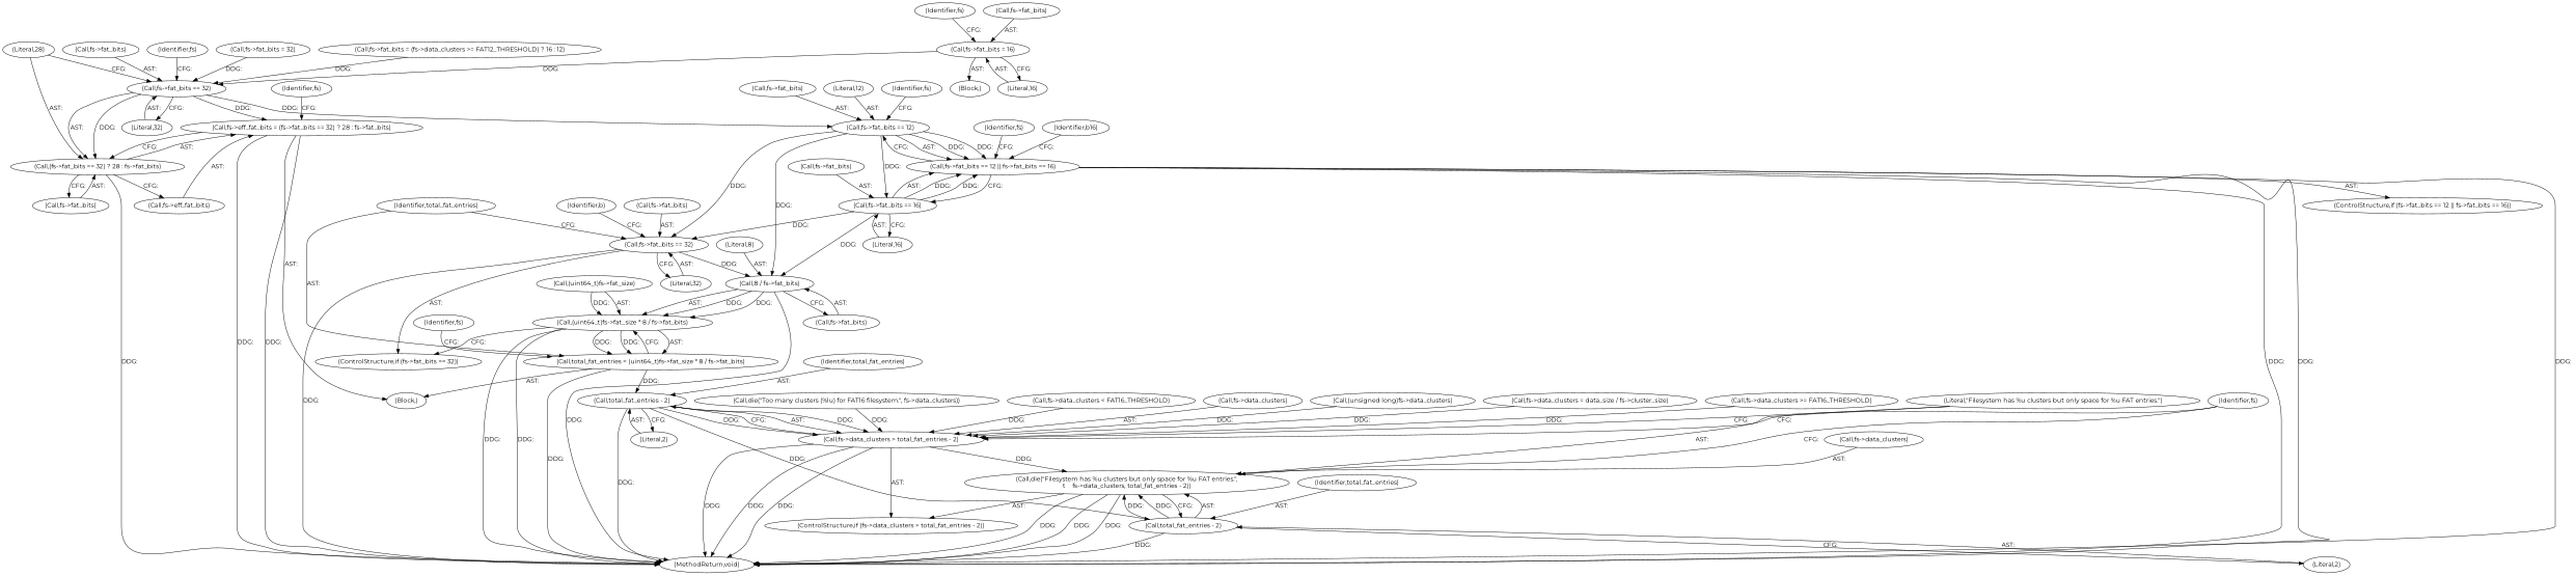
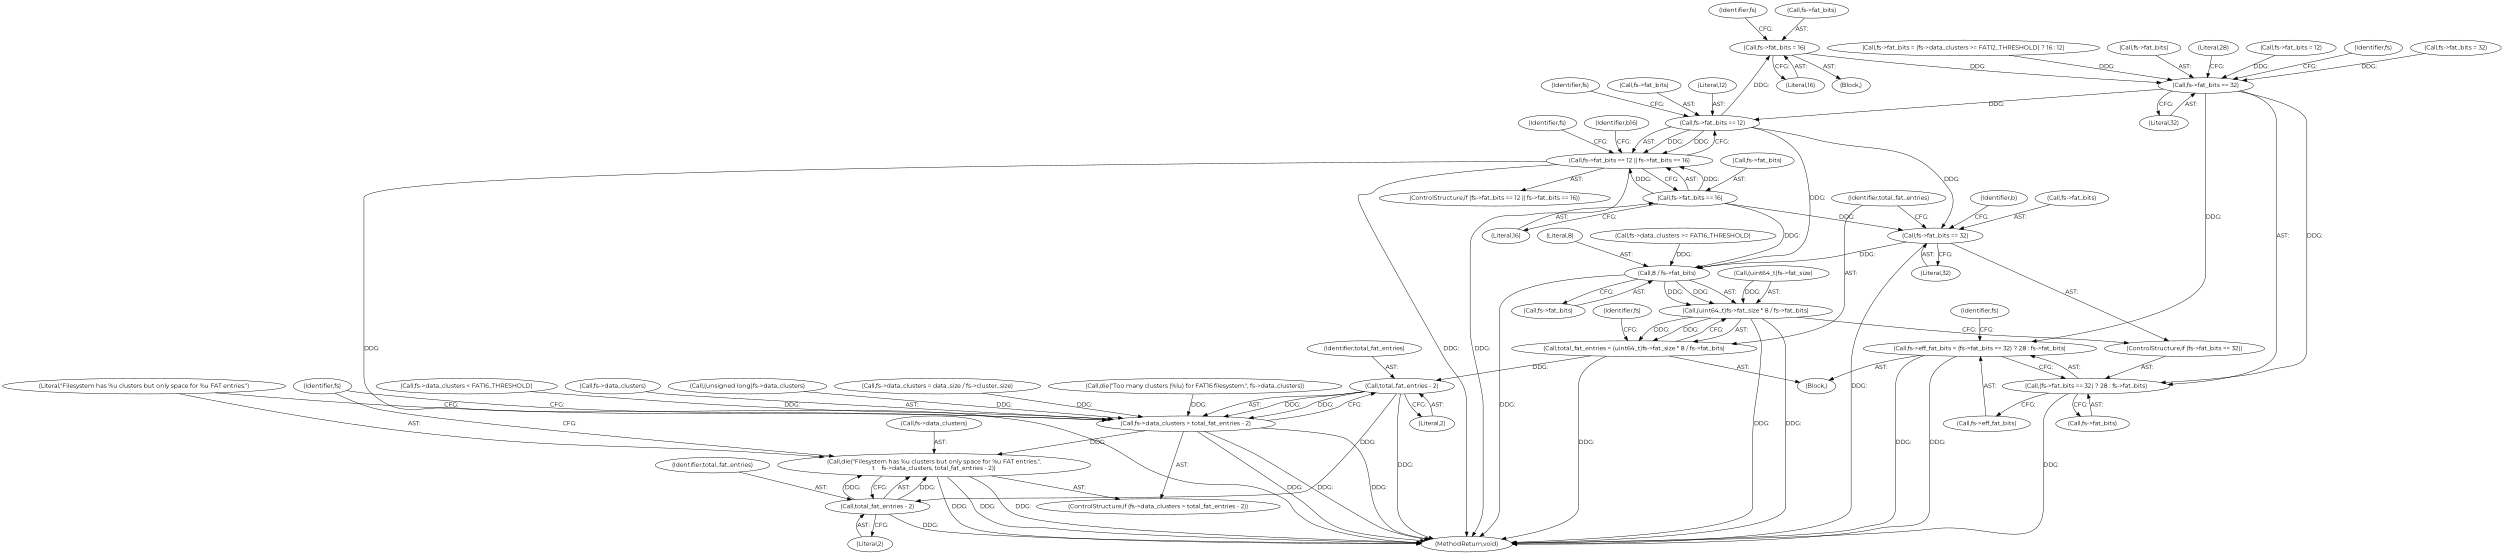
  digraph {
    fontname=Montserrat
    node [fontname=Montserrat]
    edge [fontname=Montserrat]
    n1 [label="(Call,fs->fat_bits = 16)"]
    n2 [label="(Call,fs->fat_bits == 32)"]
    n3 [label="(Literal,16)"]
    n4 [label="(Block,)"]
    n5 [label="(Call,fs->eff_fat_bits = (fs->fat_bits == 32) ? 28 : fs->fat_bits)"]
    n6 [label="(Call,(fs->fat_bits == 32) ? 28 : fs->fat_bits)"]
    n7 [label="(Call,fs->fat_bits == 12)"]
    n8 [label="(Literal,32)"]
    n9 [label="(MethodReturn,void)"]
    n10 [label="(Block,)"]
    n11 [label="(Call,fs->fat_bits)"]
    n12 [label="(Call,fs->eff_fat_bits)"]
    n13 [label="(Call,fs->fat_bits == 12 || fs->fat_bits == 16)"]
    n14 [label="(Call,fs->fat_bits == 16)"]
    n15 [label="(Call,fs->fat_bits == 32)"]
    n16 [label="(Call,8 / fs->fat_bits)"]
    n17 [label="(Literal,28)"]
    n18 [label="(ControlStructure,if (fs->fat_bits == 12 || fs->fat_bits == 16))"]
    n19 [label="(Literal,16)"]
    n20 [label="(ControlStructure,if (fs->fat_bits == 32))"]
    n21 [label="(Literal,32)"]
    n22 [label="(Call,(uint64_t)fs->fat_size * 8 / fs->fat_bits)"]
    n23 [label="(Call,fs->fat_bits)"]
    n24 [label="(Literal,12)"]
    n25 [label="(Call,total_fat_entries = (uint64_t)fs->fat_size * 8 / fs->fat_bits)"]
    n26 [label="(Call,total_fat_entries - 2)"]
    n27 [label="(Call,fs->data_clusters > total_fat_entries - 2)"]
    n28 [label="(Call,total_fat_entries - 2)"]
    n29 [label="(Literal,2)"]
    n30 [label="(Call,die(\"Filesystem has %u clusters but only space for %u FAT entries.\",\n\t    fs->data_clusters, total_fat_entries - 2))"]
    n31 [label="(ControlStructure,if (fs->data_clusters > total_fat_entries - 2))"]
    n32 [label="(Literal,2)"]
    n33 [label="(Identifier,total_fat_entries)"]
    n34 [label="(Literal,\"Filesystem has %u clusters but only space for %u FAT entries.\")"]
    n35 [label="(Literal,8)"]
    n36 [label="(Identifier,total_fat_entries)"]
    n37 [label="(Identifier,fs)"]
    n38 [label="(Call,die(\"Too many clusters (%lu) for FAT16 filesystem.\", fs->data_clusters))"]
    n39 [label="(Call,fs->data_clusters < FAT16_THRESHOLD)"]
    n40 [label="(Identifier,fs)"]
    n41 [label="(Identifier,total_fat_entries)"]
    n42 [label="(Identifier,fs)"]
+   n43 [label="(Call,fs->fat_bits = 12)"]
    n44 [label="(Identifier,fs)"]
    n45 [label="(Identifier,fs)"]
    n46 [label="(Identifier,b)"]
    n47 [label="(Identifier,fs)"]
    n48 [label="(Call,fs->fat_bits)"]
    n49 [label="(Call,fs->fat_bits)"]
    n50 [label="(Identifier,fs)"]
    n51 [label="(Call,(uint64_t)fs->fat_size)"]
    n52 [label="(Call,fs->data_clusters)"]
    n53 [label="(Call,fs->fat_bits = 32)"]
    n54 [label="(Call,fs->fat_bits = (fs->data_clusters >= FAT12_THRESHOLD) ? 16 : 12)"]
    n55 [label="(Call,fs->fat_bits)"]
    n56 [label="(Call,fs->data_clusters)"]
    n57 [label="(Call,fs->fat_bits)"]
    n58 [label="(Call,(unsigned long)fs->data_clusters)"]
    n59 [label="(Call,fs->fat_bits)"]
    n60 [label="(Identifier,b16)"]
    n61 [label="(Call,fs->data_clusters = data_size / fs->cluster_size)"]
    n62 [label="(Call,fs->data_clusters >= FAT16_THRESHOLD)"]
    n1 -> n2 [label="DDG: "]
    n1 -> n3 [label="CFG: "]
    n1 -> n4 [label="AST: "]
    n2 -> n5 [label="DDG: "]
    n2 -> n6 [label="AST: "]
    n2 -> n6 [label="DDG: "]
    n2 -> n7 [label="DDG: "]
    n2 -> n8 [label="CFG: "]
    n3 -> n1 [label="AST: "]
    n5 -> n6 [label="CFG: "]
    n5 -> n9 [label="DDG: "]
    n5 -> n9 [label="DDG: "]
    n5 -> n10 [label="AST: "]
    n6 -> n5 [label="AST: "]
    n6 -> n9 [label="DDG: "]
    n6 -> n11 [label="CFG: "]
    n6 -> n12 [label="CFG: "]
    n7 -> n13 [label="AST: "]
    n7 -> n13 [label="DDG: "]
    n7 -> n13 [label="DDG: "]
-   n7 -> n14 [label="DDG: "]
+   n7 -> n1 [label="DDG: "]
    n7 -> n15 [label="DDG: "]
    n7 -> n16 [label="DDG: "]
    n8 -> n2 [label="AST: "]
    n11 -> n6 [label="AST: "]
    n12 -> n5 [label="AST: "]
    n13 -> n7 [label="CFG: "]
    n13 -> n9 [label="DDG: "]
    n13 -> n9 [label="DDG: "]
    n13 -> n9 [label="DDG: "]
    n13 -> n14 [label="CFG: "]
    n13 -> n18 [label="AST: "]
    n14 -> n13 [label="AST: "]
    n14 -> n13 [label="DDG: "]
    n14 -> n13 [label="DDG: "]
    n14 -> n15 [label="DDG: "]
    n14 -> n16 [label="DDG: "]
    n14 -> n19 [label="CFG: "]
    n15 -> n9 [label="DDG: "]
    n15 -> n16 [label="DDG: "]
    n15 -> n20 [label="AST: "]
    n15 -> n21 [label="CFG: "]
    n16 -> n9 [label="DDG: "]
    n16 -> n22 [label="AST: "]
    n16 -> n22 [label="DDG: "]
    n16 -> n22 [label="DDG: "]
    n16 -> n23 [label="CFG: "]
    n17 -> n2 [label="CFG: "]
-   n17 -> n6 [label="AST: "]
+   n20 -> n6 [label="AST: "]
    n19 -> n14 [label="AST: "]
    n21 -> n15 [label="AST: "]
    n22 -> n9 [label="DDG: "]
    n22 -> n9 [label="DDG: "]
    n22 -> n20 [label="CFG: "]
    n22 -> n25 [label="AST: "]
    n22 -> n25 [label="DDG: "]
    n22 -> n25 [label="DDG: "]
    n23 -> n16 [label="AST: "]
    n24 -> n7 [label="AST: "]
    n25 -> n9 [label="DDG: "]
    n25 -> n10 [label="AST: "]
    n25 -> n22 [label="CFG: "]
    n25 -> n26 [label="DDG: "]
    n26 -> n9 [label="DDG: "]
    n26 -> n27 [label="AST: "]
    n26 -> n27 [label="DDG: "]
    n26 -> n27 [label="DDG: "]
    n26 -> n28 [label="DDG: "]
    n26 -> n29 [label="CFG: "]
    n27 -> n9 [label="DDG: "]
    n27 -> n9 [label="DDG: "]
    n27 -> n9 [label="DDG: "]
    n27 -> n26 [label="CFG: "]
    n27 -> n30 [label="DDG: "]
    n27 -> n31 [label="AST: "]
    n28 -> n9 [label="DDG: "]
    n28 -> n30 [label="AST: "]
    n28 -> n30 [label="DDG: "]
    n28 -> n30 [label="DDG: "]
    n28 -> n32 [label="CFG: "]
    n29 -> n26 [label="AST: "]
    n30 -> n9 [label="DDG: "]
    n30 -> n9 [label="DDG: "]
    n30 -> n9 [label="DDG: "]
    n30 -> n28 [label="CFG: "]
    n30 -> n31 [label="AST: "]
    n32 -> n28 [label="AST: "]
    n33 -> n15 [label="CFG: "]
    n33 -> n25 [label="AST: "]
    n34 -> n27 [label="CFG: "]
    n34 -> n30 [label="AST: "]
    n35 -> n16 [label="AST: "]
    n36 -> n28 [label="AST: "]
    n37 -> n5 [label="CFG: "]
    n38 -> n27 [label="DDG: "]
    n39 -> n27 [label="DDG: "]
    n40 -> n1 [label="CFG: "]
    n41 -> n26 [label="AST: "]
    n42 -> n25 [label="CFG: "]
+   n43 -> n2 [label="DDG: "]
    n44 -> n7 [label="CFG: "]
    n45 -> n27 [label="CFG: "]
    n45 -> n30 [label="CFG: "]
    n46 -> n15 [label="CFG: "]
    n47 -> n13 [label="CFG: "]
    n48 -> n14 [label="AST: "]
    n49 -> n7 [label="AST: "]
    n50 -> n2 [label="CFG: "]
    n51 -> n22 [label="AST: "]
    n51 -> n22 [label="DDG: "]
    n52 -> n30 [label="AST: "]
    n53 -> n2 [label="DDG: "]
    n54 -> n2 [label="DDG: "]
    n55 -> n15 [label="AST: "]
    n56 -> n27 [label="AST: "]
    n57 -> n2 [label="AST: "]
    n58 -> n27 [label="DDG: "]
    n59 -> n1 [label="AST: "]
    n60 -> n13 [label="CFG: "]
    n61 -> n27 [label="DDG: "]
-   n62 -> n27 [label="DDG: "]
+   n62 -> n16 [label="DDG: "]
  }
